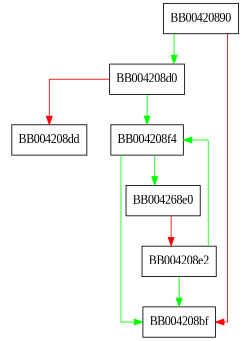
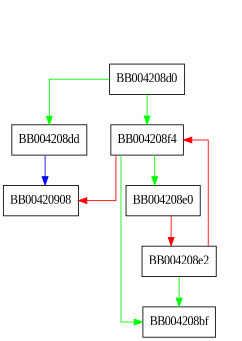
  digraph {
    fontname="Liberation Serif"
    splines=ortho
    node [fontname="Liberation Serif" shape=box]
    edge [color=green fontname="Liberation Serif"]
-   BB00420890
    BB004208d0
    BB004208bf
    BB004208f4
    BB004208dd
-   BB004208e0 [label=BB004268e0]
+   BB00420908
+   BB004208e0
    BB004208e2
-   BB00420890 -> BB004208d0
-   BB00420890 -> BB004208bf [color=red]
    BB004208d0 -> BB004208f4
-   BB004208d0 -> BB004208dd [color=red]
+   BB004208d0 -> BB004208dd
    BB004208f4 -> BB004208bf
+   BB004208f4 -> BB00420908 [color=red]
    BB004208f4 -> BB004208e0
+   BB004208dd -> BB00420908 [color=blue]
    BB004208e0 -> BB004208e2 [color=red]
    BB004208e2 -> BB004208bf
-   BB004208e2 -> BB004208f4
+   BB004208e2 -> BB004208f4 [color=red]
  }
